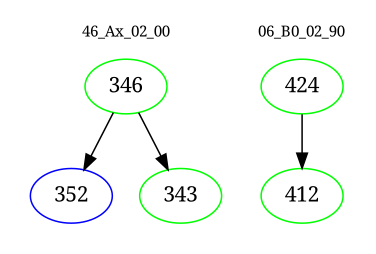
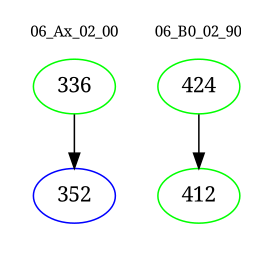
  digraph {
    fontname="Noto Serif"
    node [color=green fontname="Noto Serif"]
    edge [color=black fontname="Noto Serif"]
-   n1 [label=346]
+   n1 [label=336]
    n2 [color=blue label=352]
-   n3 [label=343]
    n4 [label=424]
    n5 [label=412]
    subgraph cluster_1 {
      color=white
      fontsize=10
-     label="46_Ax_02_00"
+     label="06_Ax_02_00"
      n1
      n2
-     n3
    }
    subgraph cluster_2 {
      color=white
      fontsize=10
      label="06_B0_02_90"
      n4
      n5
    }
    n1 -> n2
-   n1 -> n3
    n4 -> n5
  }
